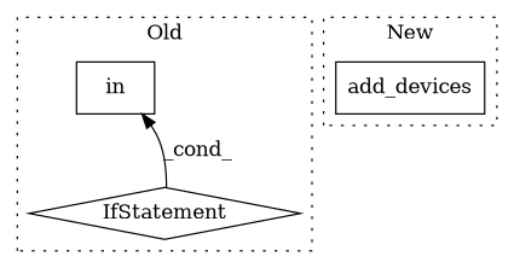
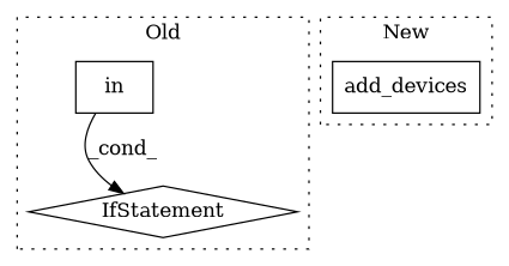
  digraph {
    node [shape=box]
    n1 [a=105 l=38 label=in s=1757]
    n2 [a=25 l="10,2" label=IfStatement s="1747,1795" shape=diamond]
    n3 [a=32 l="12,1" label=add_devices s="1351,1403"]
    subgraph cluster_1 {
      label=Old
      style=dotted
      n1
      n2
    }
    subgraph cluster_2 {
      label=New
      style=dotted
      n3
    }
-   n2 -> n1 [label=_cond_]
+   n1 -> n2 [label=_cond_]
  }
